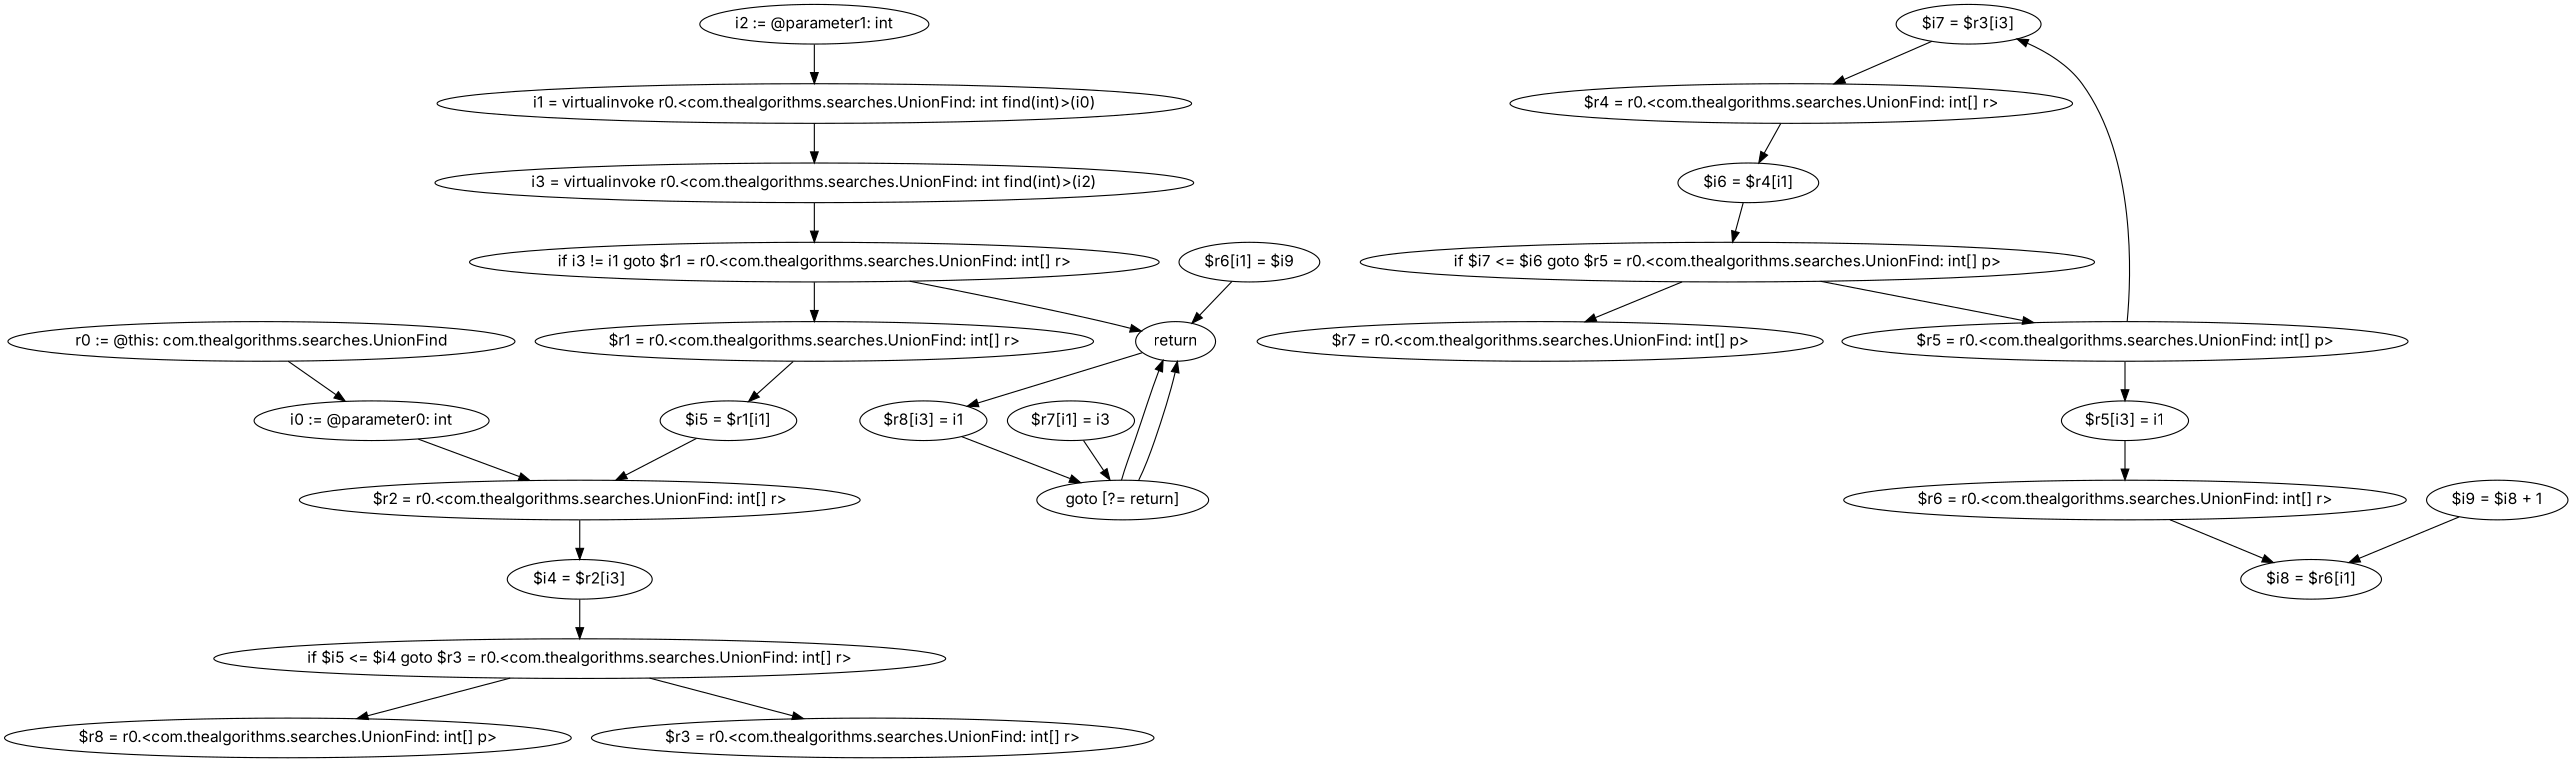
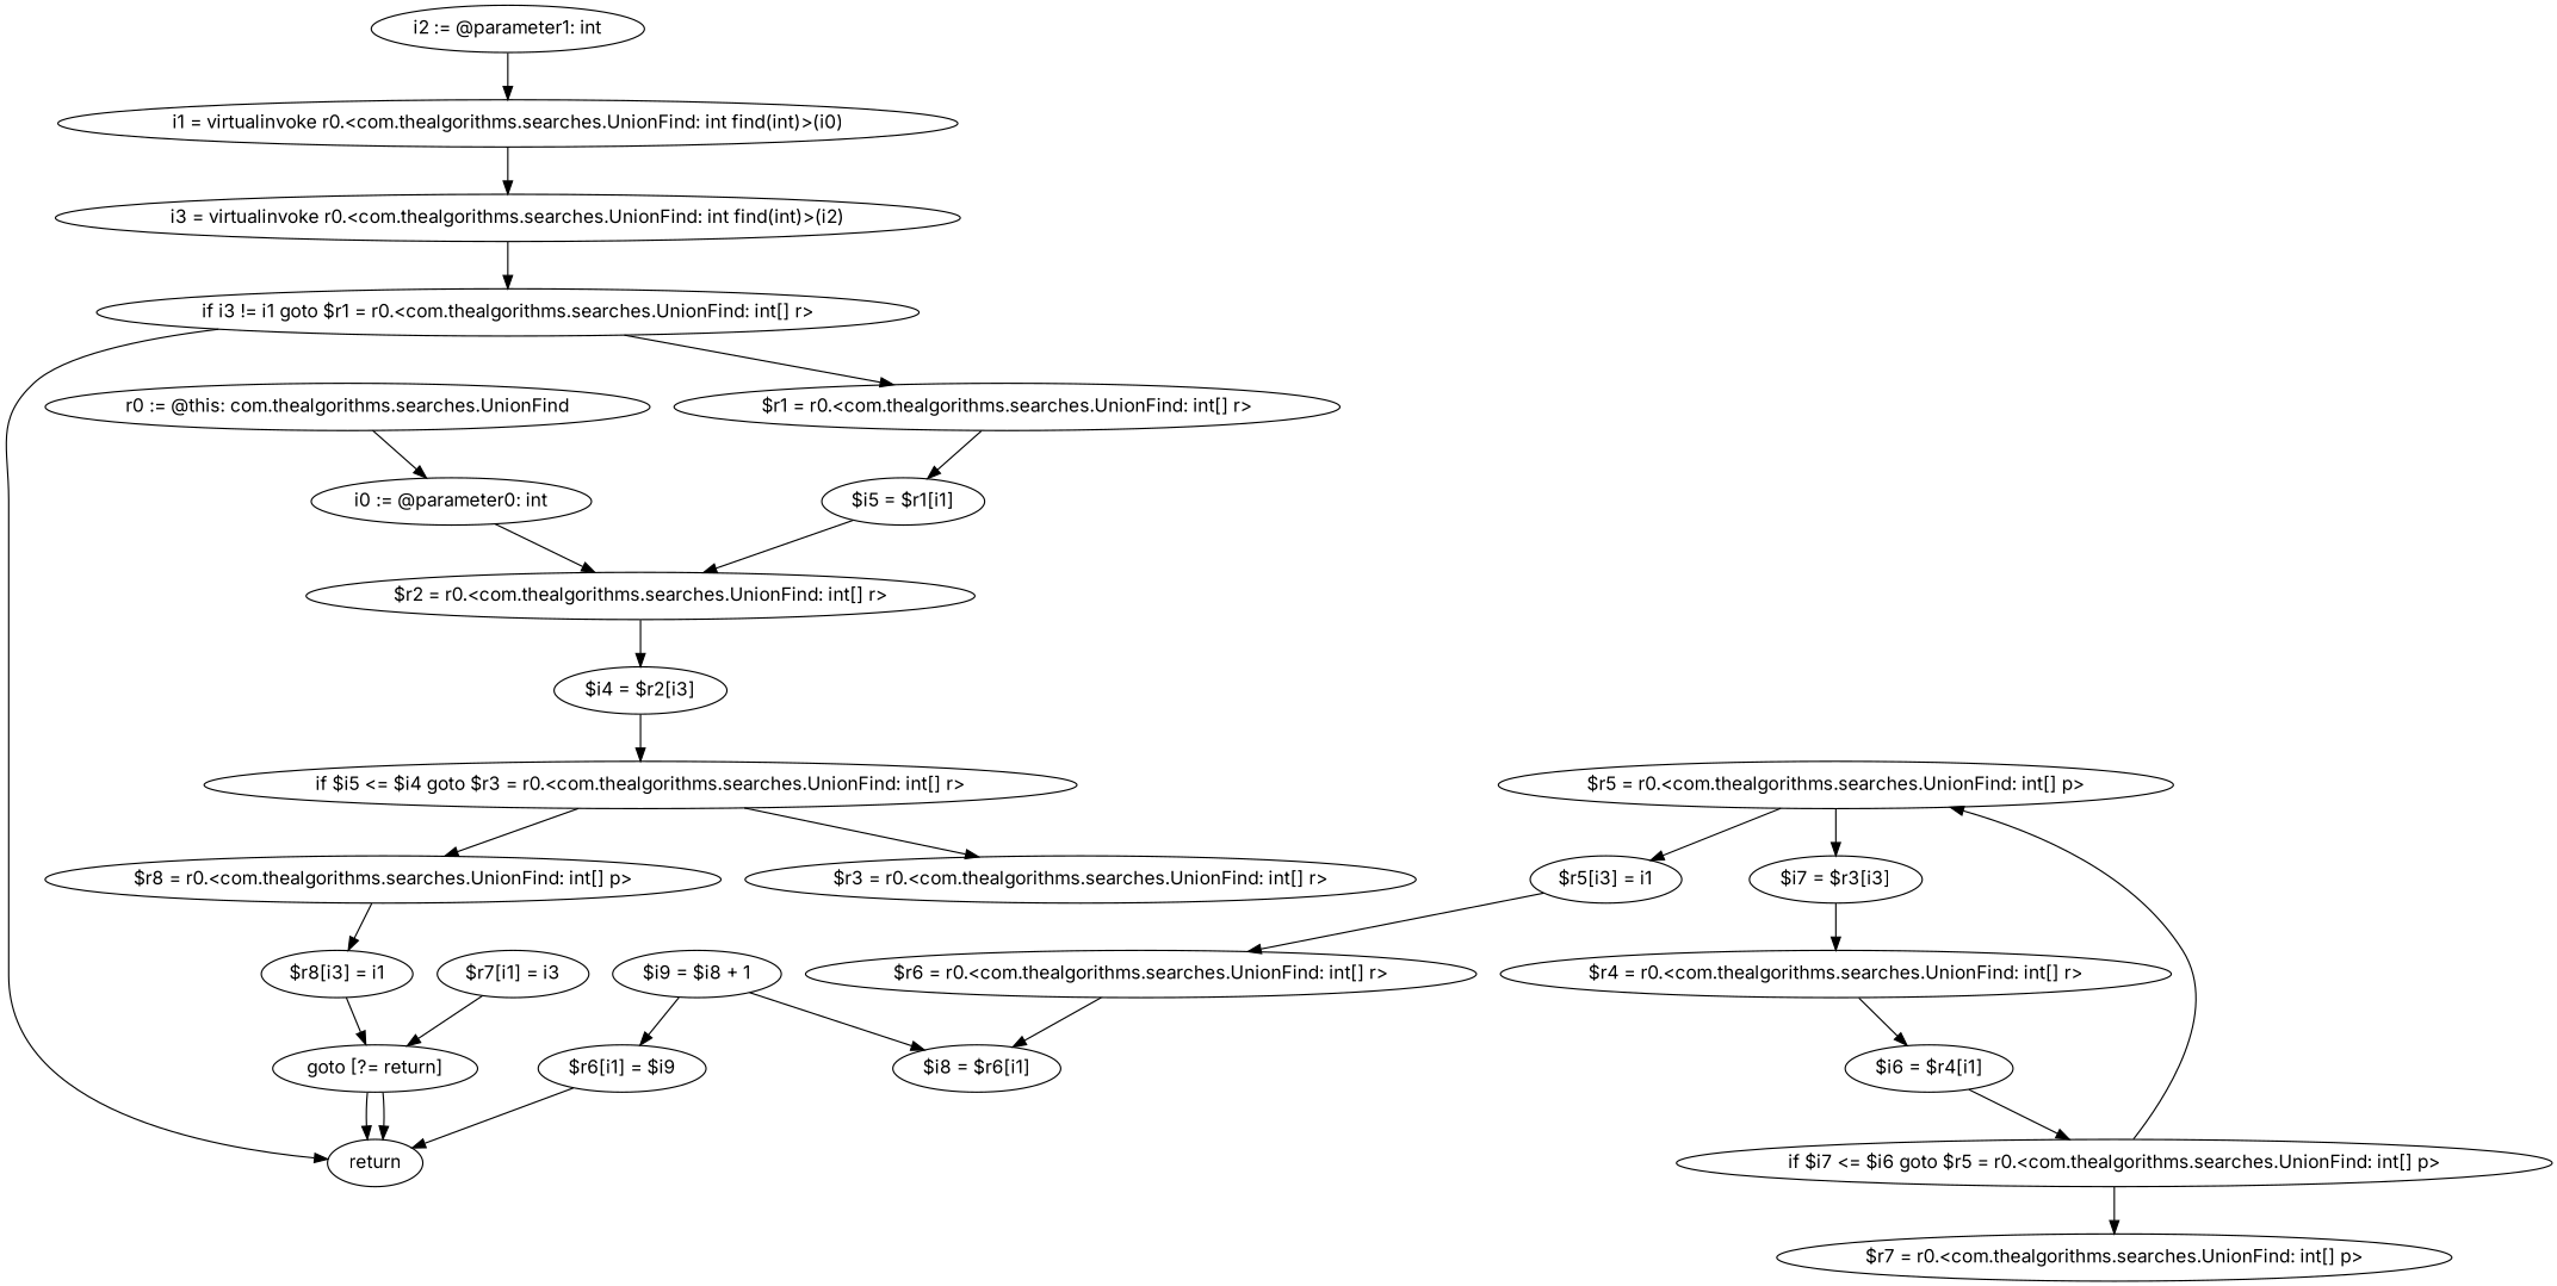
  digraph {
    fontname=Inter
    node [fontname=Inter]
    edge [fontname=Inter]
    "r0 := @this: com.thealgorithms.searches.UnionFind"
    "i0 := @parameter0: int"
    "$r2 = r0.<com.thealgorithms.searches.UnionFind: int[] r>"
    "i2 := @parameter1: int"
    "i1 = virtualinvoke r0.<com.thealgorithms.searches.UnionFind: int find(int)>(i0)"
    "i3 = virtualinvoke r0.<com.thealgorithms.searches.UnionFind: int find(int)>(i2)"
    "if i3 != i1 goto $r1 = r0.<com.thealgorithms.searches.UnionFind: int[] r>"
    return
    "$r1 = r0.<com.thealgorithms.searches.UnionFind: int[] r>"
    "$i5 = $r1[i1]"
    "$i4 = $r2[i3]"
    "if $i5 <= $i4 goto $r3 = r0.<com.thealgorithms.searches.UnionFind: int[] r>"
    "$r8 = r0.<com.thealgorithms.searches.UnionFind: int[] p>"
    "$r3 = r0.<com.thealgorithms.searches.UnionFind: int[] r>"
    "$r8[i3] = i1"
    "goto [?= return]"
    "$i7 = $r3[i3]"
    "$r4 = r0.<com.thealgorithms.searches.UnionFind: int[] r>"
    "$i6 = $r4[i1]"
    "if $i7 <= $i6 goto $r5 = r0.<com.thealgorithms.searches.UnionFind: int[] p>"
    "$r7 = r0.<com.thealgorithms.searches.UnionFind: int[] p>"
    "$r5 = r0.<com.thealgorithms.searches.UnionFind: int[] p>"
    "$r5[i3] = i1"
    "$r7[i1] = i3"
    "$r6 = r0.<com.thealgorithms.searches.UnionFind: int[] r>"
    "$i8 = $r6[i1]"
    "$i9 = $i8 + 1"
    "$r6[i1] = $i9"
    "r0 := @this: com.thealgorithms.searches.UnionFind" -> "i0 := @parameter0: int"
    "i0 := @parameter0: int" -> "$r2 = r0.<com.thealgorithms.searches.UnionFind: int[] r>"
    "$r2 = r0.<com.thealgorithms.searches.UnionFind: int[] r>" -> "$i4 = $r2[i3]"
    "i2 := @parameter1: int" -> "i1 = virtualinvoke r0.<com.thealgorithms.searches.UnionFind: int find(int)>(i0)"
    "i1 = virtualinvoke r0.<com.thealgorithms.searches.UnionFind: int find(int)>(i0)" -> "i3 = virtualinvoke r0.<com.thealgorithms.searches.UnionFind: int find(int)>(i2)"
    "i3 = virtualinvoke r0.<com.thealgorithms.searches.UnionFind: int find(int)>(i2)" -> "if i3 != i1 goto $r1 = r0.<com.thealgorithms.searches.UnionFind: int[] r>"
    "if i3 != i1 goto $r1 = r0.<com.thealgorithms.searches.UnionFind: int[] r>" -> return
    "if i3 != i1 goto $r1 = r0.<com.thealgorithms.searches.UnionFind: int[] r>" -> "$r1 = r0.<com.thealgorithms.searches.UnionFind: int[] r>"
    "$r1 = r0.<com.thealgorithms.searches.UnionFind: int[] r>" -> "$i5 = $r1[i1]"
    "$i5 = $r1[i1]" -> "$r2 = r0.<com.thealgorithms.searches.UnionFind: int[] r>"
    "$i4 = $r2[i3]" -> "if $i5 <= $i4 goto $r3 = r0.<com.thealgorithms.searches.UnionFind: int[] r>"
    "if $i5 <= $i4 goto $r3 = r0.<com.thealgorithms.searches.UnionFind: int[] r>" -> "$r8 = r0.<com.thealgorithms.searches.UnionFind: int[] p>"
    "if $i5 <= $i4 goto $r3 = r0.<com.thealgorithms.searches.UnionFind: int[] r>" -> "$r3 = r0.<com.thealgorithms.searches.UnionFind: int[] r>"
-   return -> "$r8[i3] = i1"
+   "$r8 = r0.<com.thealgorithms.searches.UnionFind: int[] p>" -> "$r8[i3] = i1"
    "$r8[i3] = i1" -> "goto [?= return]"
    "goto [?= return]" -> return
    "goto [?= return]" -> return
    "$i7 = $r3[i3]" -> "$r4 = r0.<com.thealgorithms.searches.UnionFind: int[] r>"
    "$r4 = r0.<com.thealgorithms.searches.UnionFind: int[] r>" -> "$i6 = $r4[i1]"
    "$i6 = $r4[i1]" -> "if $i7 <= $i6 goto $r5 = r0.<com.thealgorithms.searches.UnionFind: int[] p>"
    "if $i7 <= $i6 goto $r5 = r0.<com.thealgorithms.searches.UnionFind: int[] p>" -> "$r7 = r0.<com.thealgorithms.searches.UnionFind: int[] p>"
    "if $i7 <= $i6 goto $r5 = r0.<com.thealgorithms.searches.UnionFind: int[] p>" -> "$r5 = r0.<com.thealgorithms.searches.UnionFind: int[] p>"
    "$r5 = r0.<com.thealgorithms.searches.UnionFind: int[] p>" -> "$i7 = $r3[i3]"
    "$r5 = r0.<com.thealgorithms.searches.UnionFind: int[] p>" -> "$r5[i3] = i1"
    "$r5[i3] = i1" -> "$r6 = r0.<com.thealgorithms.searches.UnionFind: int[] r>"
    "$r7[i1] = i3" -> "goto [?= return]"
    "$r6 = r0.<com.thealgorithms.searches.UnionFind: int[] r>" -> "$i8 = $r6[i1]"
    "$i9 = $i8 + 1" -> "$i8 = $r6[i1]"
+   "$i9 = $i8 + 1" -> "$r6[i1] = $i9"
    "$r6[i1] = $i9" -> return
  }
